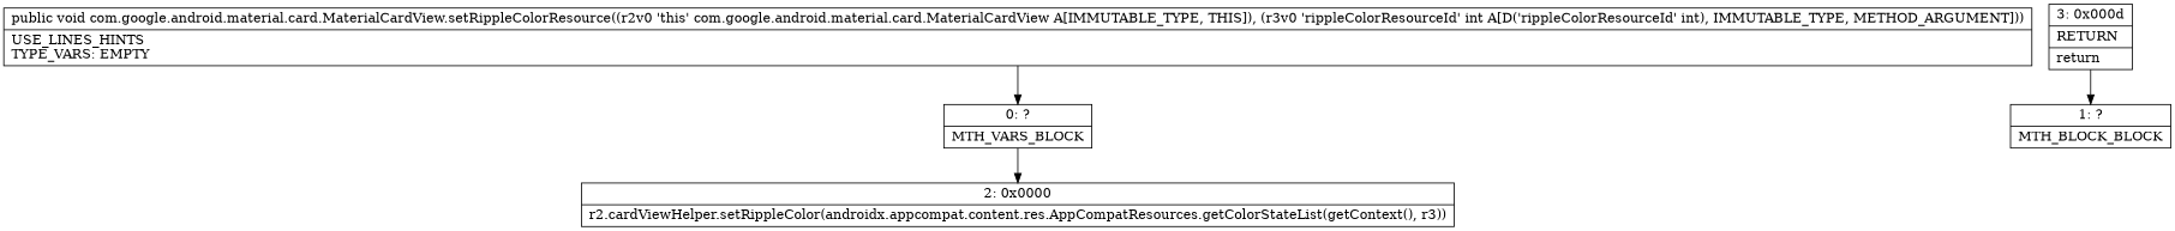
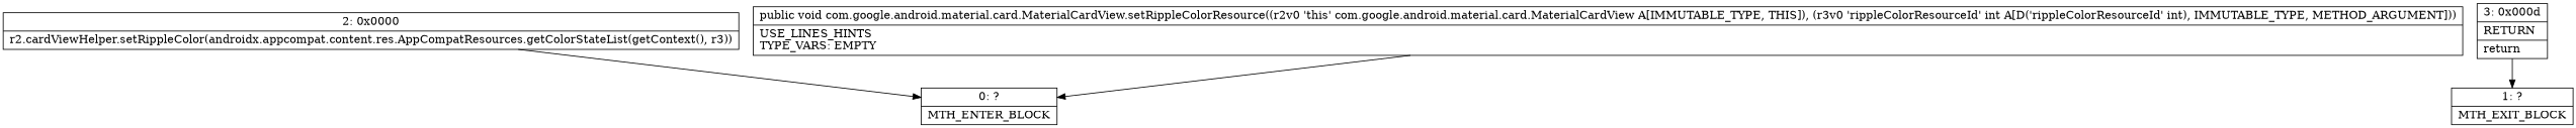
  digraph {
    node [shape=record]
-   n1 [label="{0\:\ ?|MTH_VARS_BLOCK\l}"]
+   n1 [label="{0\:\ ?|MTH_ENTER_BLOCK\l}"]
    n2 [label="{2\:\ 0x0000|r2.cardViewHelper.setRippleColor(androidx.appcompat.content.res.AppCompatResources.getColorStateList(getContext(), r3))\l}"]
    n3 [label="{3\:\ 0x000d|RETURN\l|return\l}"]
-   n4 [label="{1\:\ ?|MTH_BLOCK_BLOCK\l}"]
+   n4 [label="{1\:\ ?|MTH_EXIT_BLOCK\l}"]
    n5 [label="{public void com.google.android.material.card.MaterialCardView.setRippleColorResource((r2v0 'this' com.google.android.material.card.MaterialCardView A[IMMUTABLE_TYPE, THIS]), (r3v0 'rippleColorResourceId' int A[D('rippleColorResourceId' int), IMMUTABLE_TYPE, METHOD_ARGUMENT]))  | USE_LINES_HINTS\lTYPE_VARS: EMPTY\l}"]
-   n1 -> n2
+   n2 -> n1
    n3 -> n4
    n5 -> n1
  }
